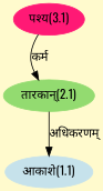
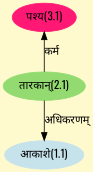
  digraph {
    bgcolor=lemonchiffon1
    compound=true
    fontname=Oswald
    rankdir=BT
    node [fontname=Oswald style=filled]
    edge [dir=back fontname=Oswald]
    n1 [color="#C6E2EB" label="आकाशे(1.1)"]
    n2 [color="#93DB70" label="तारकान्(2.1)"]
    n3 [color="#FF1975" label="पश्य(3.1)"]
    n1 -> n2 [label="अधिकरणम्"]
-   n2 -> n3 [label="कर्म"]
+   n3 -> n2 [label="कर्म"]
  }
